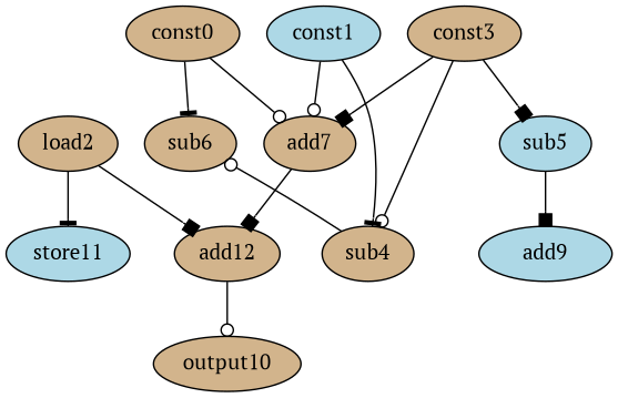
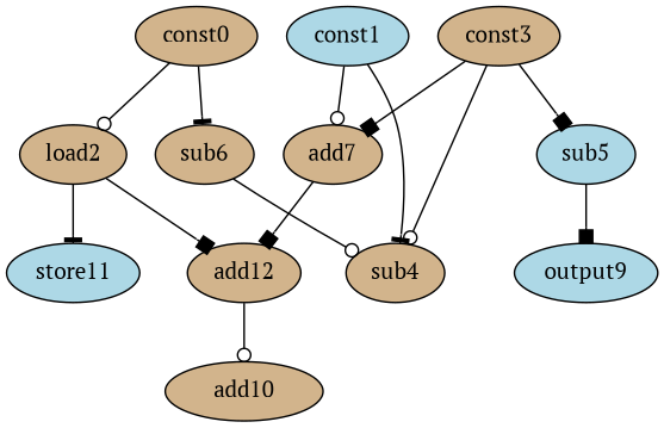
  digraph {
    fontname="PT Serif"
    node [fillcolor=tan fontname="PT Serif" opcode=const style=filled]
    edge [arrowhead=odot fontname="PT Serif" operand=1]
    const0
    load2 [opcode=load]
    sub6 [opcode=sub]
    store11 [fillcolor=lightblue opcode=store]
    add12 [opcode=add]
    sub5 [fillcolor=lightblue opcode=sub]
-   add9 [fillcolor=lightblue opcode=add]
+   add9 [fillcolor=lightblue opcode=add label=output9]
    const1 [fillcolor=lightblue]
    sub4 [opcode=sub]
    add7 [opcode=add]
-   output10 [opcode=output]
+   output10 [opcode=output label=add10]
    const3
-   const0 -> add7 [operand=0]
+   const0 -> load2 [operand=0]
    const0 -> sub6 [arrowhead=tee operand=0]
    load2 -> store11 [arrowhead=tee]
    load2 -> add12 [arrowhead=box]
    add12 -> output10 [operand=0]
    sub5 -> add9 [arrowhead=box]
    const1 -> sub4 [arrowhead=tee operand=0]
    const1 -> add7 [operand=0]
-   sub4 -> sub6
+   sub6 -> sub4
    add7 -> add12 [arrowhead=box operand=0]
    const3 -> sub5 [arrowhead=box]
    const3 -> sub4
    const3 -> add7 [arrowhead=box]
  }
